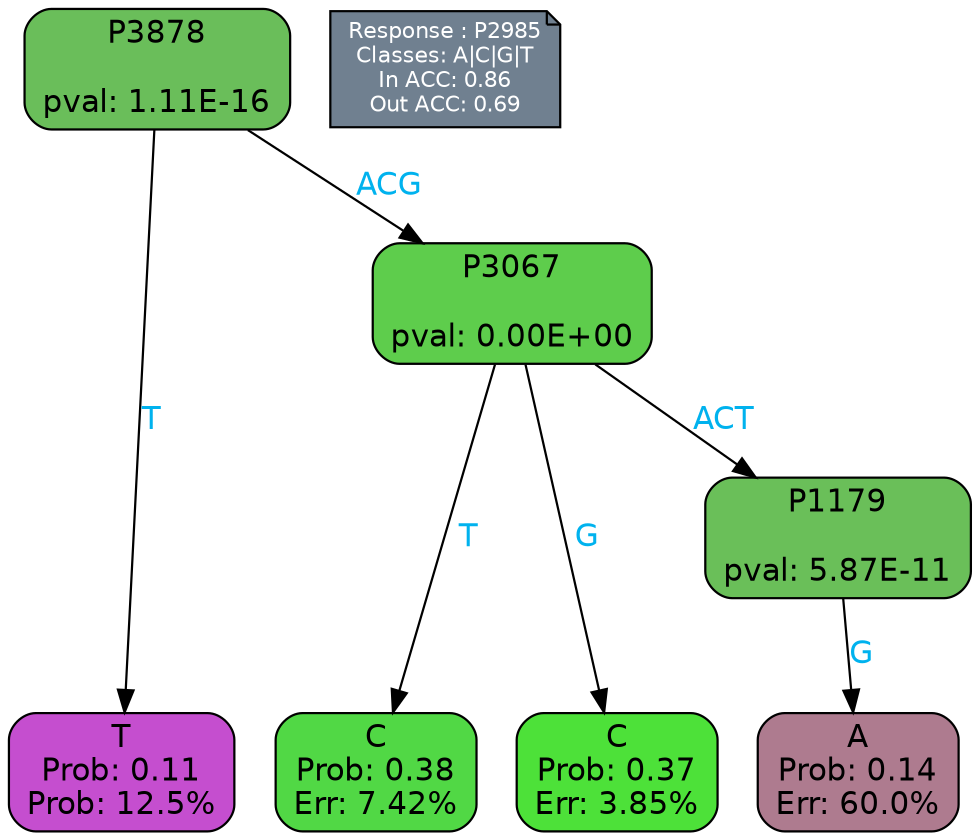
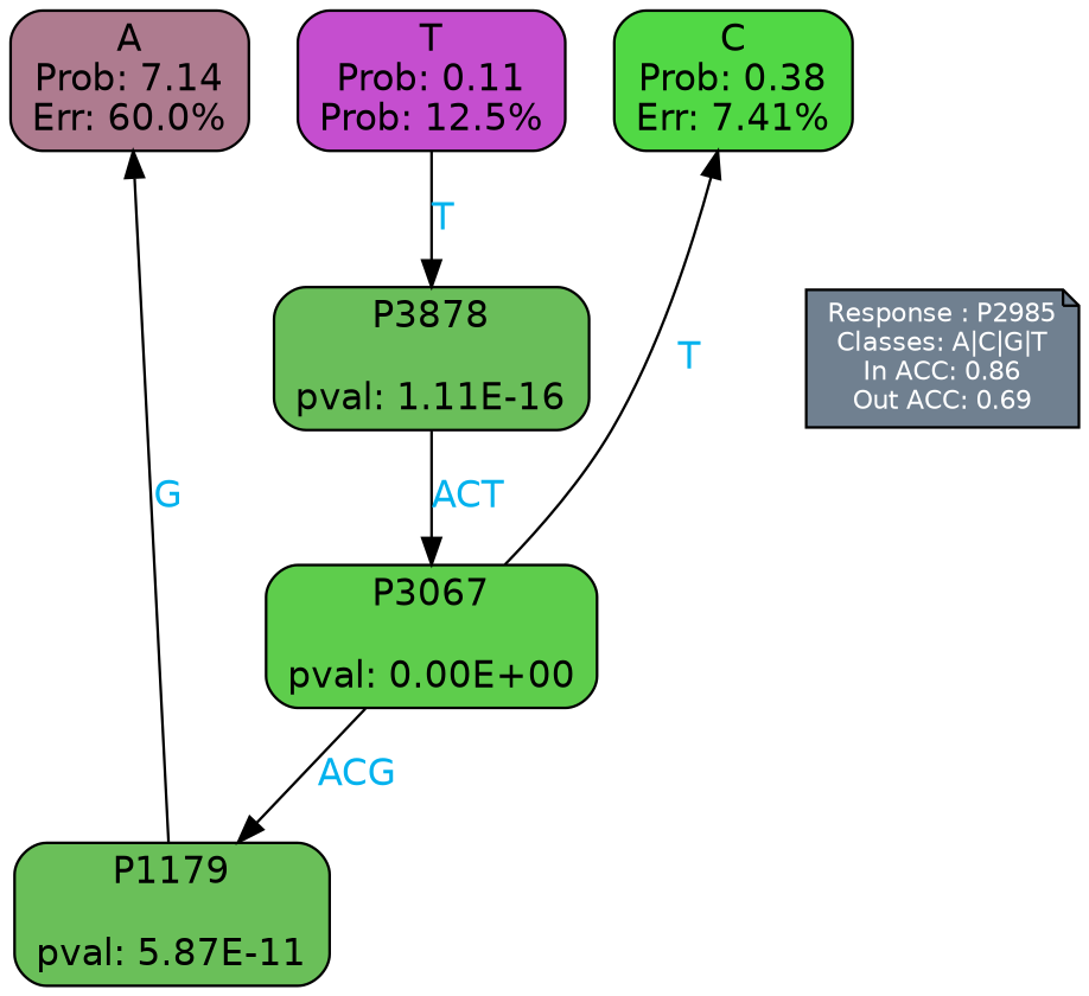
  digraph {
    ranksep=equally
    splines=polylines
    node [color=black fontname=helvetica shape=box style="filled, rounded"]
    edge [fontcolor=deepskyblue2 fontname=helvetica]
-   n1 [fillcolor="#ae7b8f" label="A\nProb: 0.14\nErr: 60.0%"]
-   n2 [fillcolor="#51d845" label="C\nProb: 0.38\nErr: 7.42%"]
-   n3 [fillcolor="#4de139" label="C\nProb: 0.37\nErr: 3.85%"]
+   n1 [fillcolor="#ae7b8f" label="A\nProb: 7.14\nErr: 60.0%"]
+   n2 [fillcolor="#51d845" label="C\nProb: 0.38\nErr: 7.41%"]
    n4 [fillcolor="#c54ecf" label="T\nProb: 0.11\nProb: 12.5%"]
    n5 [align=left fillcolor=slategray fontcolor=white fontsize=10 label="Response : P2985\nClasses: A|C|G|T\nIn ACC: 0.86\nOut ACC: 0.69\n" shape=note style=filled]
    n6 [fillcolor="#6abe5a" label="P3878\n\npval: 1.11E-16"]
    n7 [fillcolor="#5ecd4c" label="P3067\n\npval: 0.00E+00"]
    n8 [fillcolor="#6abf59" label="P1179\n\npval: 5.87E-11"]
    subgraph sub_1 {
      rank=same
      n1
      n2
-     n3
      n4
    }
    subgraph sub_2 {
      rank=same
      n5
      n6
    }
-   n6 -> n4 [label=T]
-   n6 -> n7 [label=ACG]
+   n4 -> n6 [label=T]
+   n6 -> n7 [label=ACT]
    n7 -> n2 [label=T]
-   n7 -> n3 [label=G]
-   n7 -> n8 [label=ACT]
+   n7 -> n8 [label=ACG]
    n8 -> n1 [label=G]
  }
